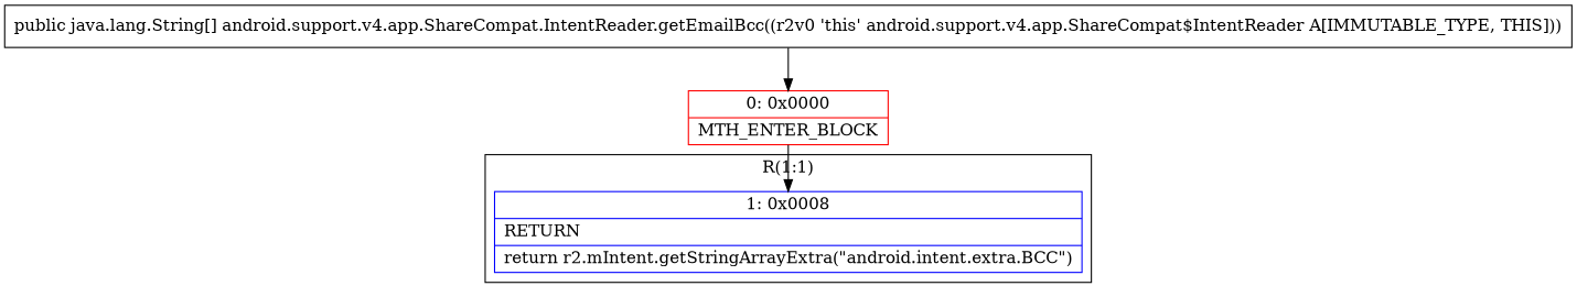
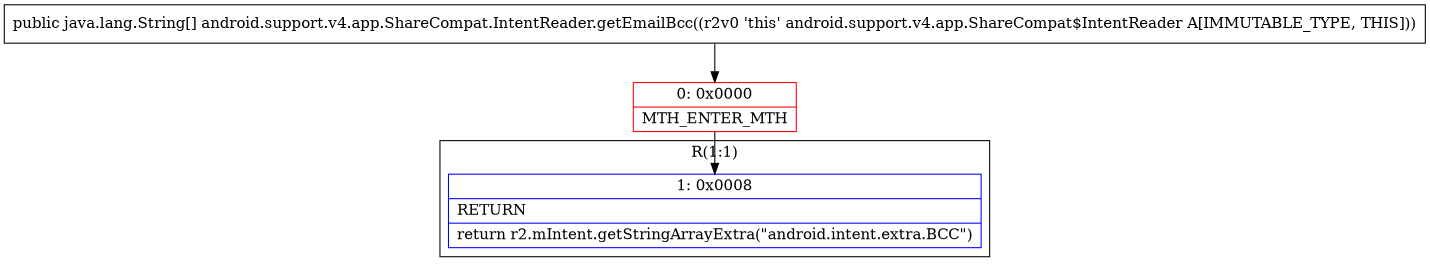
  digraph {
    node [shape=record]
    n1 [color=blue label="{1\:\ 0x0008|RETURN\l|return r2.mIntent.getStringArrayExtra(\"android.intent.extra.BCC\")\l}"]
-   n2 [color=red label="{0\:\ 0x0000|MTH_ENTER_BLOCK\l}"]
+   n2 [color=red label="{0\:\ 0x0000|MTH_ENTER_MTH\l}"]
    n3 [label="{public java.lang.String[] android.support.v4.app.ShareCompat.IntentReader.getEmailBcc((r2v0 'this' android.support.v4.app.ShareCompat$IntentReader A[IMMUTABLE_TYPE, THIS])) }"]
    subgraph cluster_1 {
      label="R(1:1)"
      n1
    }
    n2 -> n1
    n3 -> n2
  }
